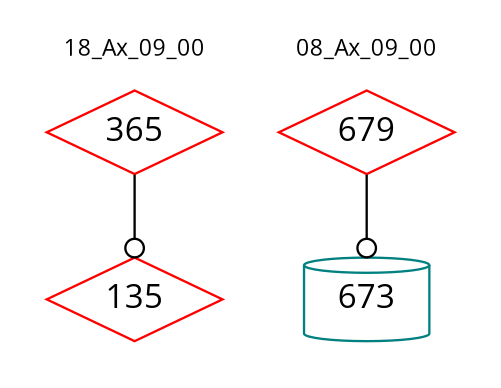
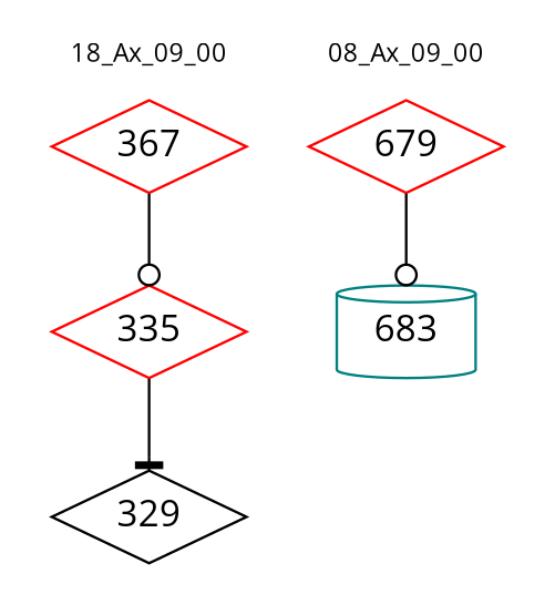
  digraph {
    fontname="Open Sans"
    node [color=red fontname="Open Sans" shape=diamond]
    edge [arrowhead=odot color=black fontname="Open Sans"]
-   n1 [label=135]
-   n3 [label=365]
+   n1 [label=335]
+   n2 [color=black label=329]
+   n3 [label=367]
    n4 [label=679]
-   n5 [color=teal label=673 shape=cylinder]
+   n5 [color=teal label=683 shape=cylinder]
    subgraph cluster_1 {
      color=white
      fontsize=10
      label="18_Ax_09_00"
      n1
+     n2
      n3
    }
    subgraph cluster_2 {
      color=white
      fontsize=10
      label="08_Ax_09_00"
      n4
      n5
    }
+   n1 -> n2 [arrowhead=tee]
    n3 -> n1
    n4 -> n5
  }
